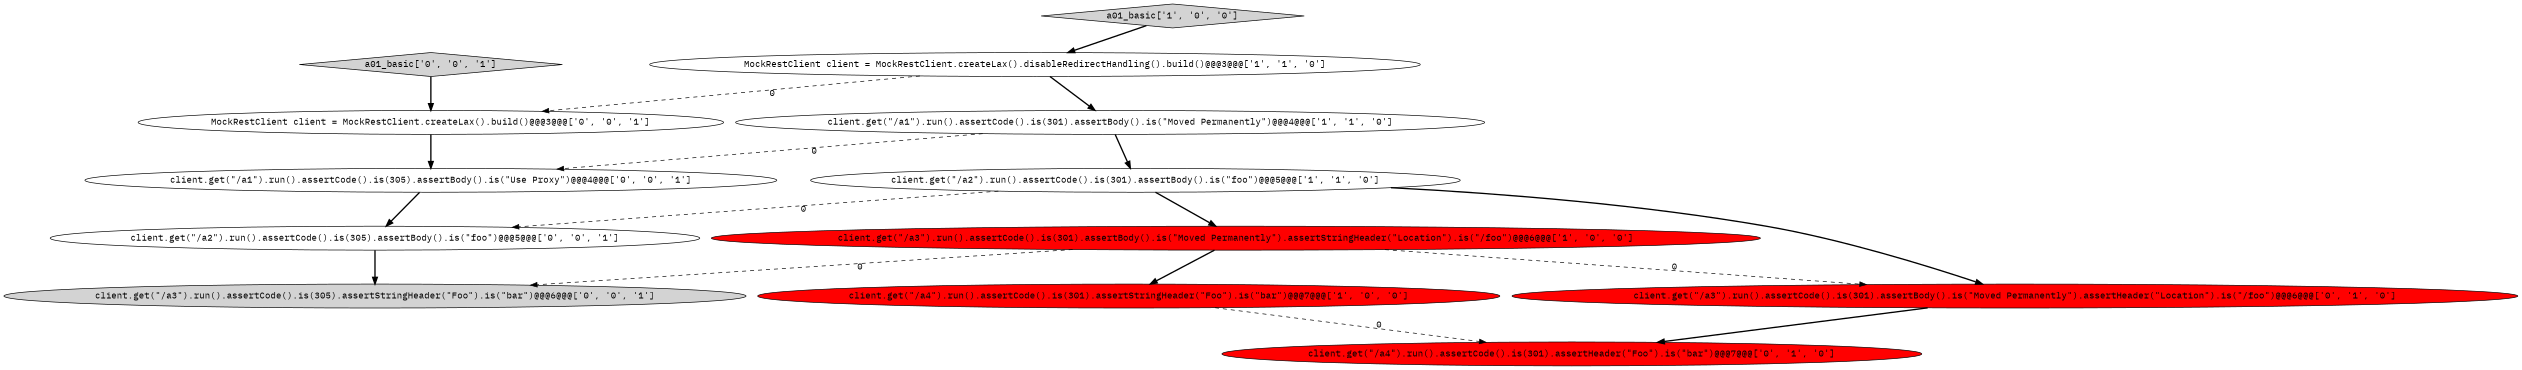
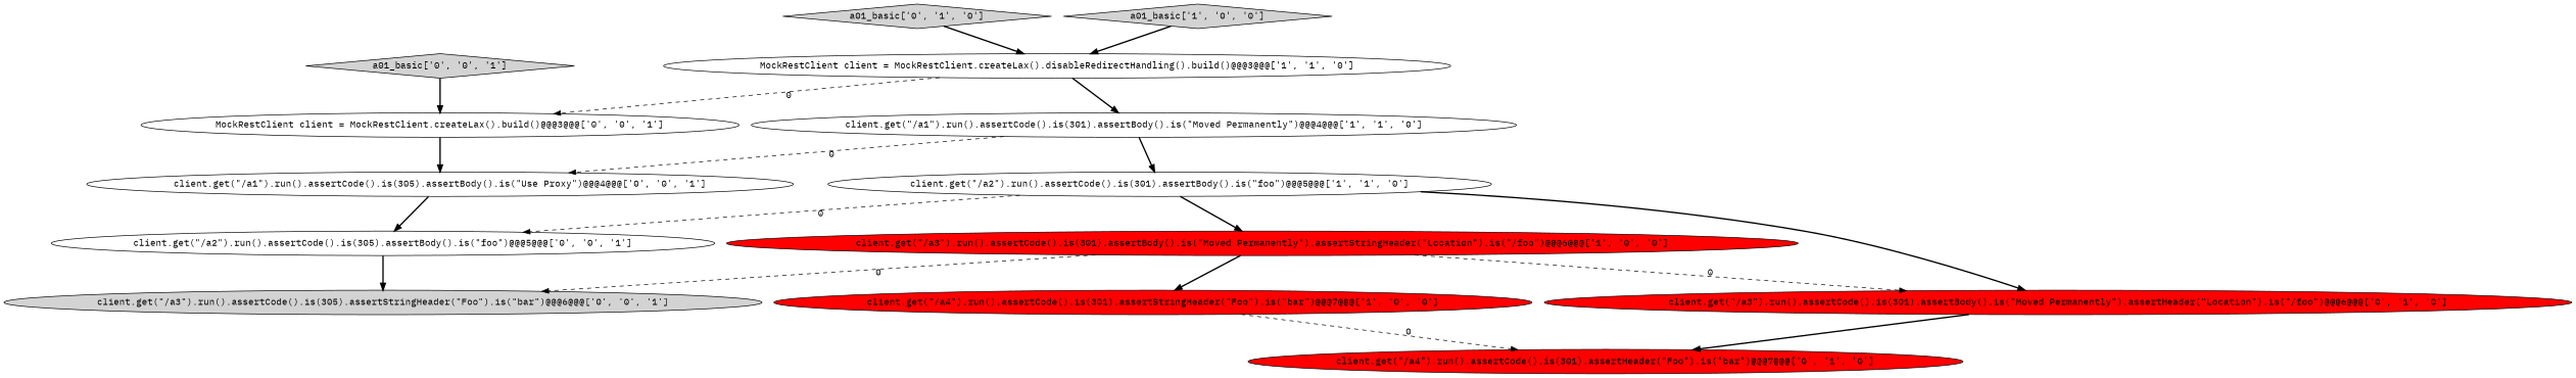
  digraph {
    fontname="IBM Plex Mono"
    node [fillcolor=white shape=ellipse style=filled fontname="IBM Plex Mono"]
    edge [style=bold fontname="IBM Plex Mono"]
    n1 [label="client.get(\"/a2\").run().assertCode().is(305).assertBody().is(\"foo\")@@@5@@@['0', '0', '1']"]
    n2 [fillcolor=lightgray label="client.get(\"/a3\").run().assertCode().is(305).assertStringHeader(\"Foo\").is(\"bar\")@@@6@@@['0', '0', '1']"]
    n3 [label="MockRestClient client = MockRestClient.createLax().build()@@@3@@@['0', '0', '1']"]
    n4 [label="client.get(\"/a1\").run().assertCode().is(305).assertBody().is(\"Use Proxy\")@@@4@@@['0', '0', '1']"]
    n5 [fillcolor=lightgray label="a01_basic['0', '0', '1']" shape=diamond]
    n6 [fillcolor=red label="client.get(\"/a3\").run().assertCode().is(301).assertBody().is(\"Moved Permanently\").assertStringHeader(\"Location\").is(\"/foo\")@@@6@@@['1', '0', '0']"]
    n7 [fillcolor=red label="client.get(\"/a4\").run().assertCode().is(301).assertStringHeader(\"Foo\").is(\"bar\")@@@7@@@['1', '0', '0']"]
    n8 [fillcolor=red label="client.get(\"/a3\").run().assertCode().is(301).assertBody().is(\"Moved Permanently\").assertHeader(\"Location\").is(\"/foo\")@@@6@@@['0', '1', '0']"]
    n9 [fillcolor=red label="client.get(\"/a4\").run().assertCode().is(301).assertHeader(\"Foo\").is(\"bar\")@@@7@@@['0', '1', '0']"]
    n10 [label="client.get(\"/a1\").run().assertCode().is(301).assertBody().is(\"Moved Permanently\")@@@4@@@['1', '1', '0']"]
    n11 [label="client.get(\"/a2\").run().assertCode().is(301).assertBody().is(\"foo\")@@@5@@@['1', '1', '0']"]
+   n12 [fillcolor=lightgray label="a01_basic['0', '1', '0']" shape=diamond]
    n13 [label="MockRestClient client = MockRestClient.createLax().disableRedirectHandling().build()@@@3@@@['1', '1', '0']"]
    n14 [fillcolor=lightgray label="a01_basic['1', '0', '0']" shape=diamond]
    n1 -> n2
    n3 -> n4
    n4 -> n1
    n5 -> n3
    n6 -> n2 [label=0 style=dashed]
    n6 -> n7
    n6 -> n8 [label=0 style=dashed]
    n7 -> n9 [label=0 style=dashed]
    n8 -> n9
    n10 -> n4 [label=0 style=dashed]
    n10 -> n11
    n11 -> n1 [label=0 style=dashed]
    n11 -> n6
    n11 -> n8
+   n12 -> n13
    n13 -> n3 [label=0 style=dashed]
    n13 -> n10
    n14 -> n13
  }
